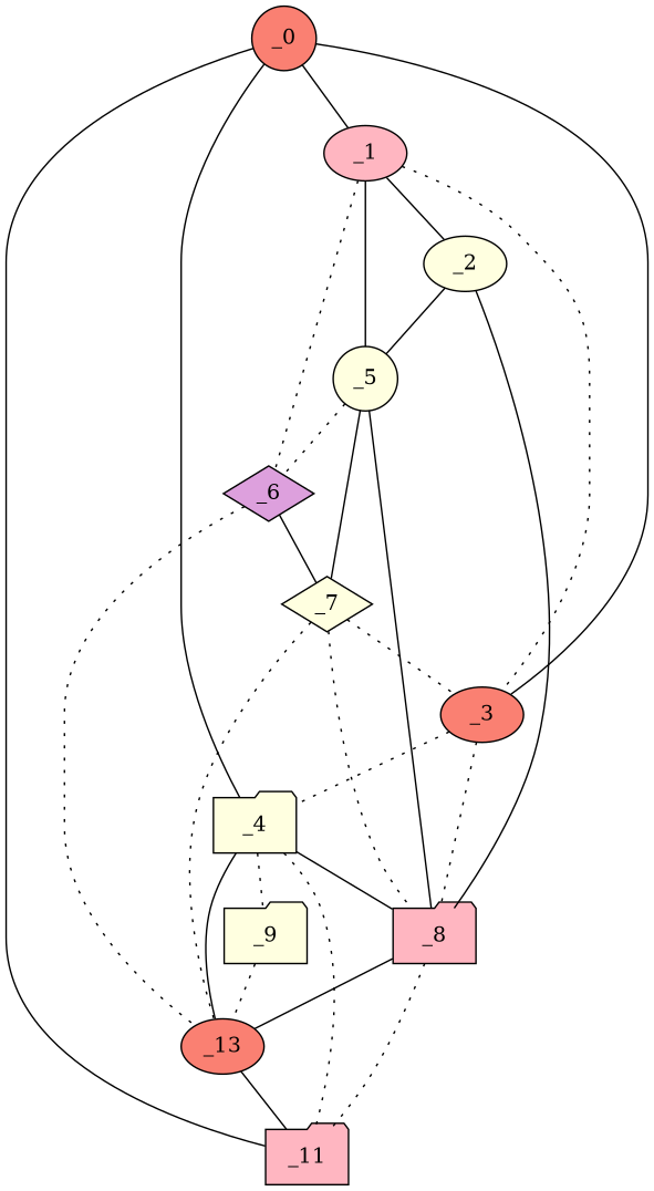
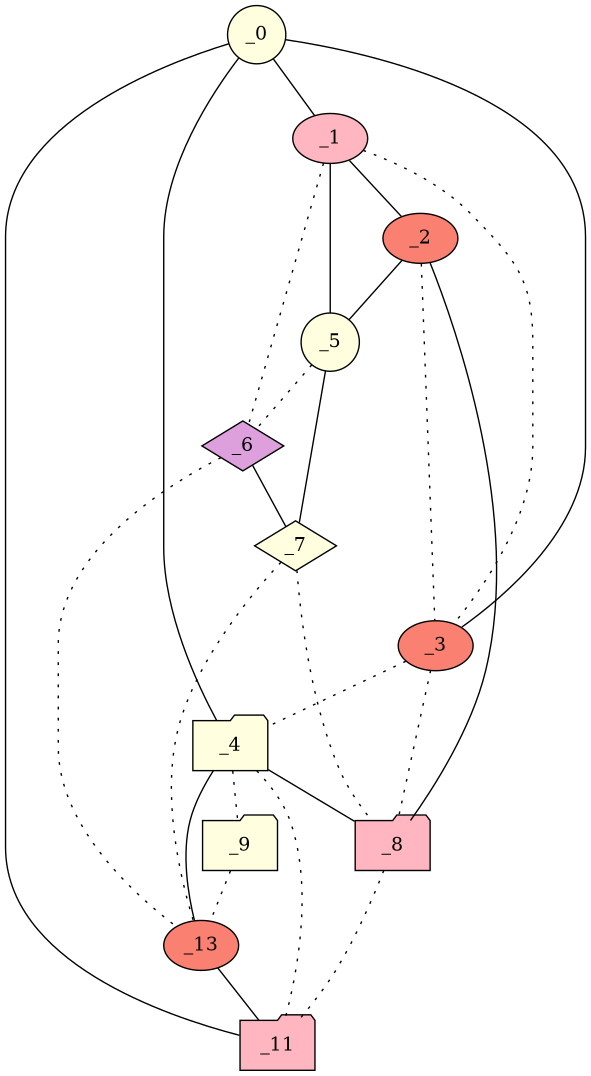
  graph {
    node [fillcolor=lightyellow shape=ellipse style=filled x=47 y=5]
    edge [style=solid valence=1]
-   _0 [fillcolor=salmon shape=circle x=23]
+   _0 [shape=circle x=23]
    _1 [fillcolor=lightpink x=36 y=4]
    _3 [fillcolor=salmon y=22]
    _4 [shape=folder y=28]
    _11 [fillcolor=lightpink shape=folder x=107 y=110]
-   _2 [y=17]
+   _2 [fillcolor=salmon y=17]
    _5 [shape=circle x=50 y=9]
    _6 [fillcolor=plum shape=diamond x=52]
    _8 [fillcolor=lightpink shape=folder x=63 y=12]
    _9 [shape=folder x=105 y=105]
    n11 [fillcolor=salmon label=_13 x=107 y=17]
    _7 [shape=diamond x=59 y=7]
    _0 -- _1
    _0 -- _3 [valence=2]
    _0 -- _4
    _0 -- _11
    _1 -- _3 [style=dotted valence=2]
    _1 -- _2
    _1 -- _5 [valence=2]
    _1 -- _6 [style=dotted]
    _3 -- _4 [style=dotted valence=2]
    _3 -- _8 [style=dotted valence=2]
    _4 -- _11 [style=dotted valence=2]
    _4 -- _8
    _4 -- _9 [style=dotted valence=2]
    _4 -- n11 [valence=2]
-   _7 -- _3 [style=dotted]
+   _2 -- _3 [style=dotted]
    _2 -- _5 [valence=2]
    _2 -- _8 [valence=2]
    _5 -- _6 [style=dotted valence=2]
-   _5 -- _8
    _5 -- _7 [valence=2]
    _6 -- n11 [style=dotted]
    _6 -- _7
    _8 -- _11 [style=dotted]
-   _8 -- n11
    _9 -- n11 [style=dotted valence=2]
    n11 -- _11
    _7 -- _8 [style=dotted]
    _7 -- n11 [style=dotted valence=2]
  }
